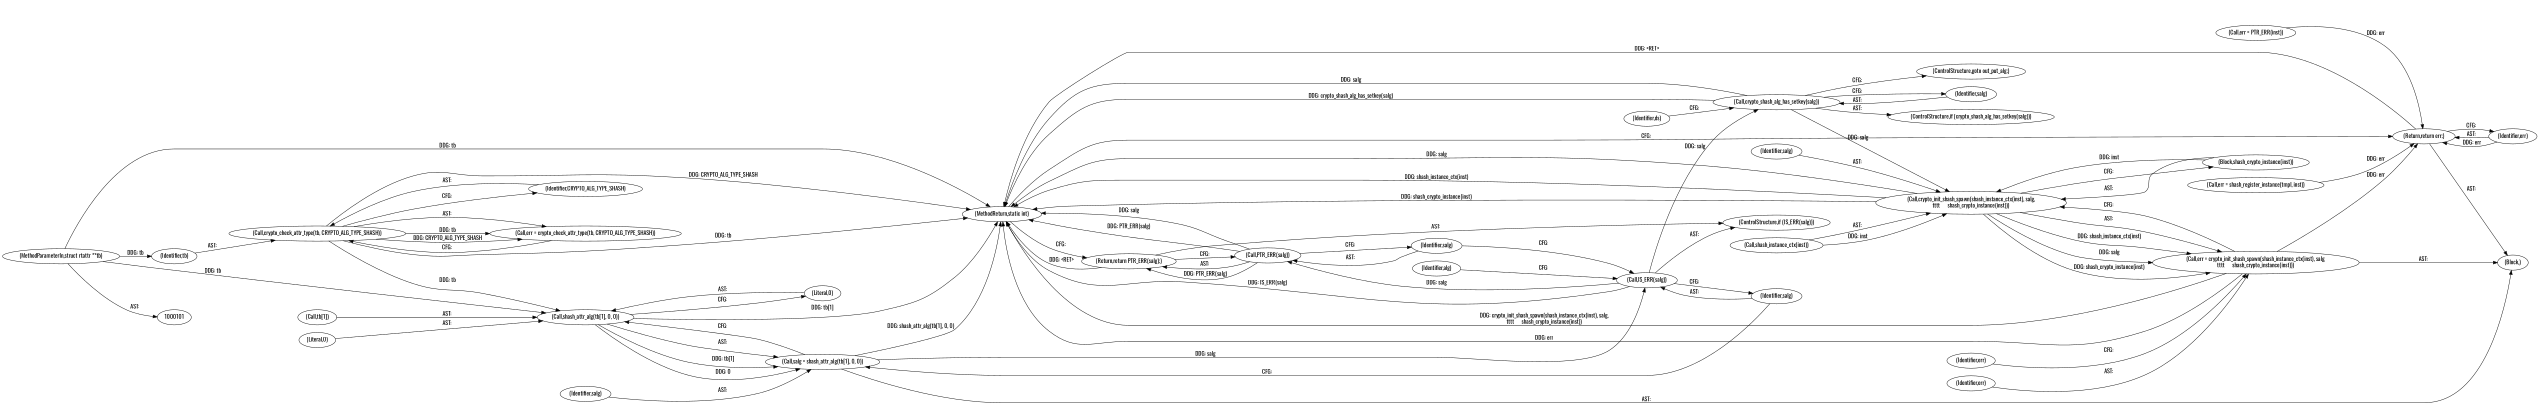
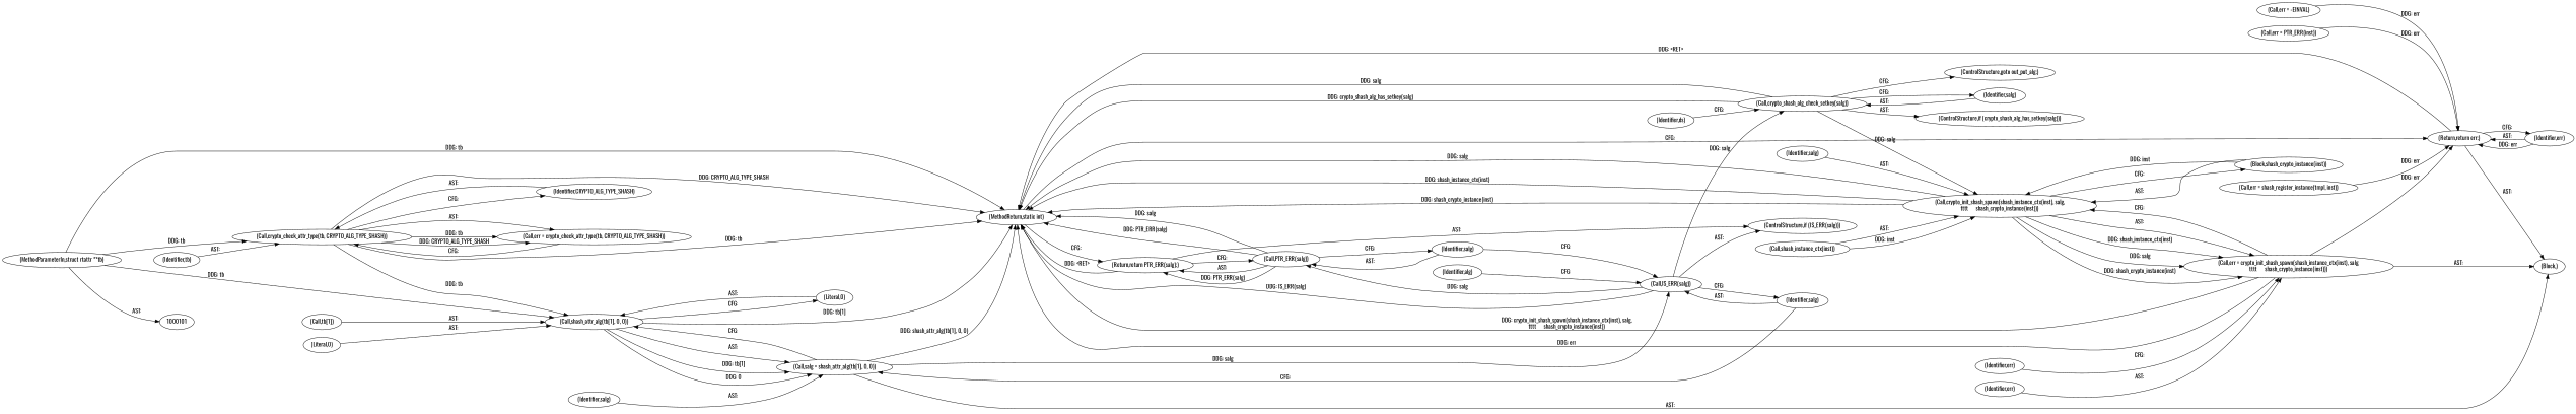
  digraph {
    fontname=Oswald
    rankdir=LR
    node [fontname=Oswald]
    edge [fontname=Oswald]
    n1 [label="(Call,shash_attr_alg(tb[1], 0, 0))"]
    n2 [label="(Call,salg = shash_attr_alg(tb[1], 0, 0))"]
    n3 [label="(Literal,0)"]
    n4 [label="(MethodReturn,static int)"]
    n5 [label="(Call,IS_ERR(salg))"]
    n6 [label="(Block,)"]
    n7 [label="(Return,return PTR_ERR(salg);)"]
    n8 [label="(Return,return err;)"]
    n9 [label="(Call,crypto_check_attr_type(tb, CRYPTO_ALG_TYPE_SHASH))"]
    n10 [label="(Identifier,CRYPTO_ALG_TYPE_SHASH)"]
    n11 [label="(Call,err = crypto_check_attr_type(tb, CRYPTO_ALG_TYPE_SHASH))"]
    n12 [label="(MethodParameterIn,struct rtattr **tb)"]
    1000101
    n14 [label="(Call,PTR_ERR(salg))"]
-   n15 [label="(Call,crypto_shash_alg_has_setkey(salg))"]
+   n15 [label="(Call,crypto_shash_alg_check_setkey(salg))"]
    n16 [label="(ControlStructure,if (IS_ERR(salg)))"]
    n17 [label="(Identifier,salg)"]
    n18 [label="(Identifier,salg)"]
    n19 [label="(Call,crypto_init_shash_spawn(shash_instance_ctx(inst), salg,\n\t\t\t\t      shash_crypto_instance(inst)))"]
    n20 [label="(ControlStructure,if (crypto_shash_alg_has_setkey(salg)))"]
    n21 [label="(Identifier,salg)"]
    n22 [label="(ControlStructure,goto out_put_alg;)"]
    n23 [label="(Call,err = crypto_init_shash_spawn(shash_instance_ctx(inst), salg,\n\t\t\t\t      shash_crypto_instance(inst)))"]
    n24 [label="(Block,shash_crypto_instance(inst))"]
    n25 [label="(Identifier,err)"]
    n26 [label="(Identifier,tb)"]
    n27 [label="(Call,tb[1])"]
+   n28 [label="(Call,err = -EINVAL)"]
    n29 [label="(Call,shash_instance_ctx(inst))"]
    n30 [label="(Literal,0)"]
    n31 [label="(Identifier,salg)"]
    n32 [label="(Call,err = PTR_ERR(inst))"]
    n33 [label="(Identifier,alg)"]
    n34 [label="(Identifier,salg)"]
    n35 [label="(Identifier,ds)"]
    n36 [label="(Call,err = shash_register_instance(tmpl, inst))"]
    n37 [label="(Identifier,err)"]
    n38 [label="(Identifier,err)"]
    n1 -> n2 [label="AST: "]
    n1 -> n2 [label="DDG: tb[1]"]
    n1 -> n2 [label="DDG: 0"]
    n1 -> n3 [label="CFG: "]
    n1 -> n4 [label="DDG: tb[1]"]
    n2 -> n1 [label="CFG: "]
    n2 -> n4 [label="DDG: shash_attr_alg(tb[1], 0, 0)"]
    n2 -> n5 [label="DDG: salg"]
    n2 -> n6 [label="AST: "]
    n3 -> n1 [label="AST: "]
    n4 -> n7 [label="CFG: "]
    n4 -> n8 [label="CFG: "]
    n5 -> n4 [label="DDG: IS_ERR(salg)"]
    n5 -> n14 [label="DDG: salg"]
    n5 -> n15 [label="DDG: salg"]
    n5 -> n16 [label="AST: "]
    n5 -> n17 [label="CFG: "]
    n7 -> n4 [label="DDG: <RET>"]
    n7 -> n14 [label="CFG: "]
    n7 -> n16 [label="AST: "]
    n8 -> n4 [label="DDG: <RET>"]
    n8 -> n6 [label="AST: "]
    n8 -> n25 [label="CFG: "]
    n9 -> n1 [label="DDG: tb"]
    n9 -> n4 [label="DDG: tb"]
    n9 -> n4 [label="DDG: CRYPTO_ALG_TYPE_SHASH"]
    n9 -> n10 [label="CFG: "]
    n9 -> n11 [label="AST: "]
    n9 -> n11 [label="DDG: tb"]
    n9 -> n11 [label="DDG: CRYPTO_ALG_TYPE_SHASH"]
    n10 -> n9 [label="AST: "]
    n11 -> n9 [label="CFG: "]
    n12 -> n1 [label="DDG: tb"]
    n12 -> n4 [label="DDG: tb"]
-   n12 -> n26 [label="DDG: tb"]
+   n12 -> n9 [label="DDG: tb"]
    n12 -> 1000101 [label="AST: "]
    n14 -> n4 [label="DDG: PTR_ERR(salg)"]
    n14 -> n4 [label="DDG: salg"]
    n14 -> n7 [label="AST: "]
    n14 -> n7 [label="DDG: PTR_ERR(salg)"]
    n14 -> n18 [label="CFG: "]
    n15 -> n4 [label="DDG: crypto_shash_alg_has_setkey(salg)"]
    n15 -> n4 [label="DDG: salg"]
    n15 -> n19 [label="DDG: salg"]
    n15 -> n20 [label="AST: "]
    n15 -> n21 [label="CFG: "]
    n15 -> n22 [label="CFG: "]
    n17 -> n2 [label="CFG: "]
    n17 -> n5 [label="AST: "]
    n18 -> n5 [label="CFG: "]
    n18 -> n14 [label="AST: "]
    n19 -> n4 [label="DDG: shash_instance_ctx(inst)"]
    n19 -> n4 [label="DDG: shash_crypto_instance(inst)"]
    n19 -> n4 [label="DDG: salg"]
    n19 -> n23 [label="AST: "]
    n19 -> n23 [label="DDG: shash_instance_ctx(inst)"]
    n19 -> n23 [label="DDG: salg"]
    n19 -> n23 [label="DDG: shash_crypto_instance(inst)"]
    n19 -> n24 [label="CFG: "]
    n21 -> n15 [label="AST: "]
    n23 -> n4 [label="DDG: err"]
    n23 -> n4 [label="DDG: crypto_init_shash_spawn(shash_instance_ctx(inst), salg,\n\t\t\t\t      shash_crypto_instance(inst))"]
    n23 -> n6 [label="AST: "]
    n23 -> n8 [label="DDG: err"]
    n23 -> n19 [label="CFG: "]
    n24 -> n19 [label="AST: "]
    n24 -> n19 [label="DDG: inst"]
    n25 -> n8 [label="AST: "]
    n25 -> n8 [label="DDG: err"]
    n26 -> n9 [label="AST: "]
    n27 -> n1 [label="AST: "]
+   n28 -> n8 [label="DDG: err"]
    n29 -> n19 [label="AST: "]
    n29 -> n19 [label="DDG: inst"]
    n30 -> n1 [label="AST: "]
    n31 -> n19 [label="AST: "]
    n32 -> n8 [label="DDG: err"]
    n33 -> n5 [label="CFG: "]
    n34 -> n2 [label="AST: "]
    n35 -> n15 [label="CFG: "]
    n36 -> n8 [label="DDG: err"]
    n37 -> n23 [label="CFG: "]
    n38 -> n23 [label="AST: "]
  }
